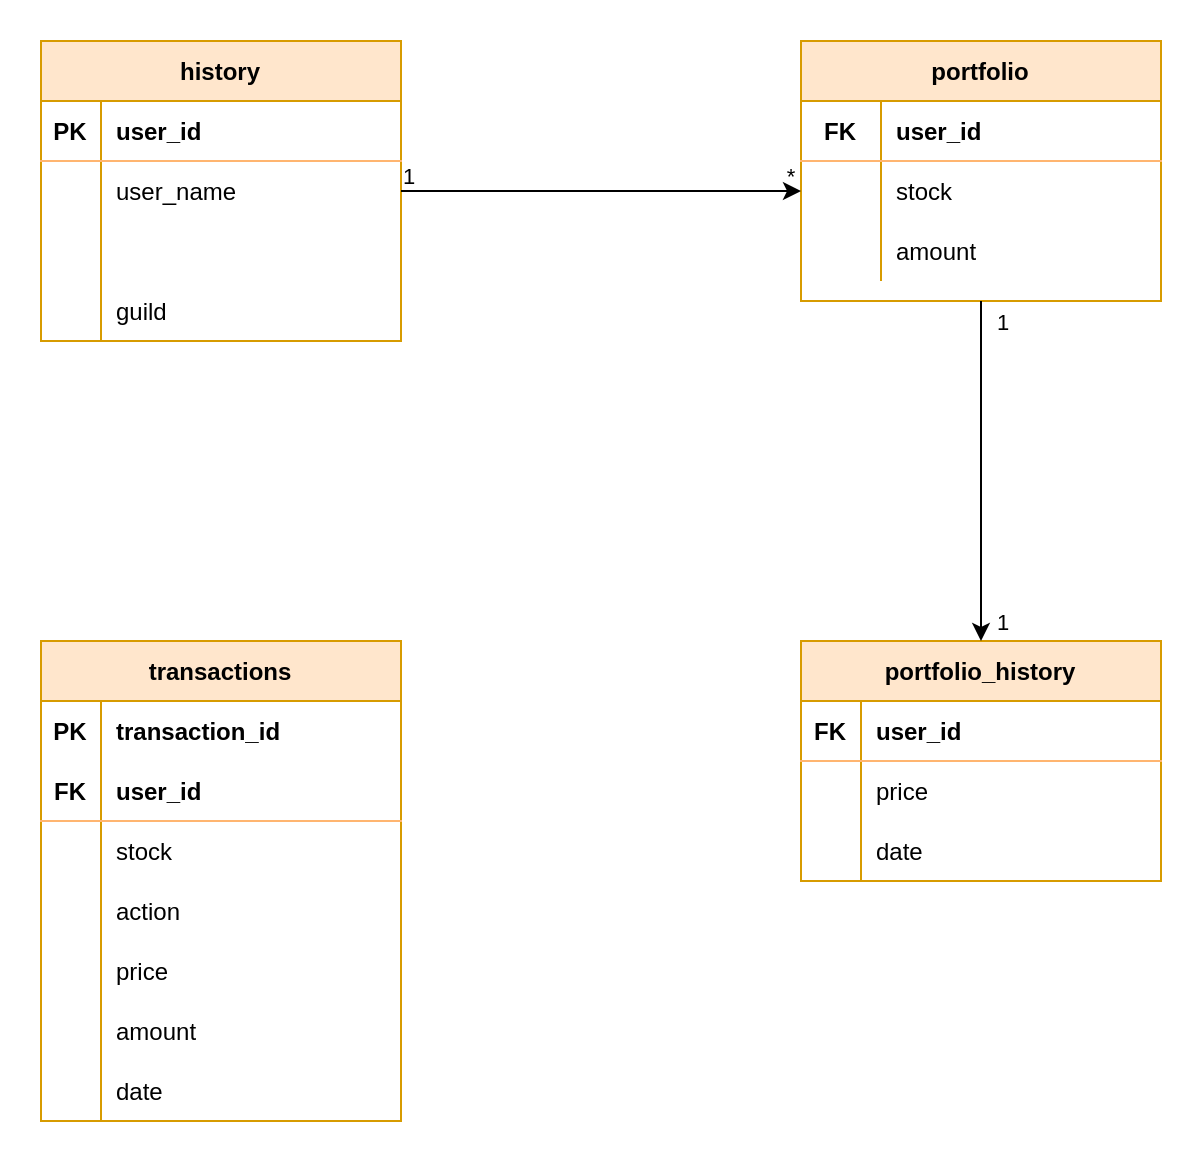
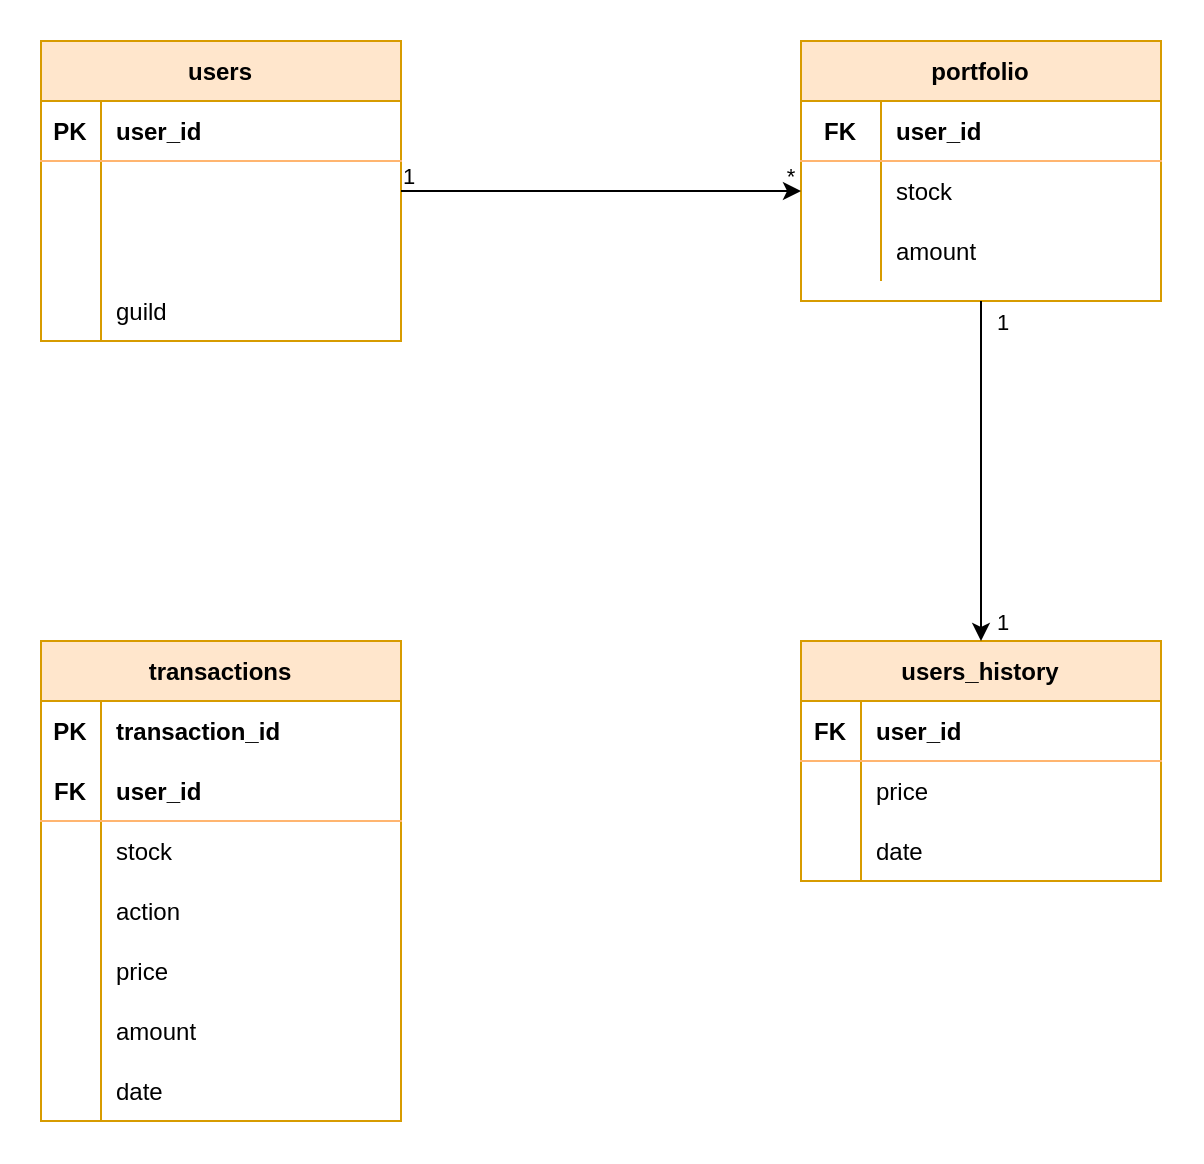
  <mxCell id="0" />
  <mxCell id="1" parent="0" />
- <mxCell id="2" value="history" style="shape=table;startSize=30;container=1;collapsible=1;childLayout=tableLayout;fixedRows=1;rowLines=0;fontStyle=1;align=center;resizeLast=1;strokeColor=#d79b00;fillColor=#ffe6cc;" parent="1" vertex="1"><mxGeometry x="20" y="20" width="180" height="150" as="geometry" /></mxCell>
+ <mxCell id="2" value="users" style="shape=table;startSize=30;container=1;collapsible=1;childLayout=tableLayout;fixedRows=1;rowLines=0;fontStyle=1;align=center;resizeLast=1;strokeColor=#d79b00;fillColor=#ffe6cc;" parent="1" vertex="1"><mxGeometry x="20" y="20" width="180" height="150" as="geometry" /></mxCell>
  <mxCell id="3" value="" style="shape=partialRectangle;collapsible=0;dropTarget=0;pointerEvents=0;fillColor=none;top=0;left=0;bottom=1;right=0;points=[[0,0.5],[1,0.5]];portConstraint=eastwest;strokeColor=#FFB570;" parent="2" vertex="1"><mxGeometry y="30" width="180" height="30" as="geometry" /></mxCell>
  <mxCell id="4" value="PK" style="shape=partialRectangle;connectable=0;fillColor=none;top=0;left=0;bottom=0;right=0;fontStyle=1;overflow=hidden;" parent="3" vertex="1"><mxGeometry width="30" height="30" as="geometry" /></mxCell>
  <mxCell id="5" value="user_id" style="shape=partialRectangle;connectable=0;fillColor=none;top=0;left=0;bottom=0;right=0;align=left;spacingLeft=6;fontStyle=1;overflow=hidden;" parent="3" vertex="1"><mxGeometry x="30" width="150" height="30" as="geometry" /></mxCell>
  <mxCell id="6" value="" style="shape=partialRectangle;collapsible=0;dropTarget=0;pointerEvents=0;fillColor=none;top=0;left=0;bottom=0;right=0;points=[[0,0.5],[1,0.5]];portConstraint=eastwest;" parent="2" vertex="1"><mxGeometry y="60" width="180" height="30" as="geometry" /></mxCell>
  <mxCell id="7" value="" style="shape=partialRectangle;connectable=0;fillColor=none;top=0;left=0;bottom=0;right=0;editable=1;overflow=hidden;" parent="6" vertex="1"><mxGeometry width="30" height="30" as="geometry" /></mxCell>
- <mxCell id="8" value="user_name" style="shape=partialRectangle;connectable=0;fillColor=none;top=0;left=0;bottom=0;right=0;align=left;spacingLeft=6;overflow=hidden;fontStyle=0" parent="6" vertex="1"><mxGeometry x="30" width="150" height="30" as="geometry" /></mxCell>
  <mxCell id="9" value="" style="shape=partialRectangle;collapsible=0;dropTarget=0;pointerEvents=0;fillColor=none;top=0;left=0;bottom=0;right=0;points=[[0,0.5],[1,0.5]];portConstraint=eastwest;" parent="2" vertex="1"><mxGeometry y="90" width="180" height="30" as="geometry" /></mxCell>
  <mxCell id="10" value="" style="shape=partialRectangle;connectable=0;fillColor=none;top=0;left=0;bottom=0;right=0;editable=1;overflow=hidden;" parent="9" vertex="1"><mxGeometry width="30" height="30" as="geometry" /></mxCell>
  <mxCell id="11" value="" style="shape=partialRectangle;collapsible=0;dropTarget=0;pointerEvents=0;fillColor=none;top=0;left=0;bottom=0;right=0;points=[[0,0.5],[1,0.5]];portConstraint=eastwest;" parent="2" vertex="1"><mxGeometry y="120" width="180" height="30" as="geometry" /></mxCell>
  <mxCell id="12" value="" style="shape=partialRectangle;connectable=0;fillColor=none;top=0;left=0;bottom=0;right=0;editable=1;overflow=hidden;" parent="11" vertex="1"><mxGeometry width="30" height="30" as="geometry" /></mxCell>
  <mxCell id="13" value="guild" style="shape=partialRectangle;connectable=0;fillColor=none;top=0;left=0;bottom=0;right=0;align=left;spacingLeft=6;overflow=hidden;" parent="11" vertex="1"><mxGeometry x="30" width="150" height="30" as="geometry" /></mxCell>
  <mxCell id="14" value="portfolio" style="shape=table;startSize=30;container=1;collapsible=1;childLayout=tableLayout;fixedRows=1;rowLines=0;fontStyle=1;align=center;resizeLast=1;strokeColor=#d79b00;fillColor=#ffe6cc;" parent="1" vertex="1"><mxGeometry x="400" y="20" width="180" height="130" as="geometry" /></mxCell>
  <mxCell id="15" value="" style="shape=partialRectangle;collapsible=0;dropTarget=0;pointerEvents=0;fillColor=none;top=0;left=0;bottom=1;right=0;points=[[0,0.5],[1,0.5]];portConstraint=eastwest;strokeColor=#FFB570;" parent="14" vertex="1"><mxGeometry y="30" width="180" height="30" as="geometry" /></mxCell>
  <mxCell id="16" value="FK" style="shape=partialRectangle;connectable=0;fillColor=none;top=0;left=0;bottom=0;right=0;fontStyle=1;overflow=hidden;" parent="15" vertex="1"><mxGeometry width="40" height="30" as="geometry" /></mxCell>
  <mxCell id="17" value="user_id" style="shape=partialRectangle;connectable=0;fillColor=none;top=0;left=0;bottom=0;right=0;align=left;spacingLeft=6;fontStyle=1;overflow=hidden;" parent="15" vertex="1"><mxGeometry x="40" width="140" height="30" as="geometry" /></mxCell>
  <mxCell id="18" value="" style="shape=partialRectangle;collapsible=0;dropTarget=0;pointerEvents=0;fillColor=none;top=0;left=0;bottom=0;right=0;points=[[0,0.5],[1,0.5]];portConstraint=eastwest;" parent="14" vertex="1"><mxGeometry y="60" width="180" height="30" as="geometry" /></mxCell>
  <mxCell id="19" value="" style="shape=partialRectangle;connectable=0;fillColor=none;top=0;left=0;bottom=0;right=0;editable=1;overflow=hidden;" parent="18" vertex="1"><mxGeometry width="40" height="30" as="geometry" /></mxCell>
  <mxCell id="20" value="stock" style="shape=partialRectangle;connectable=0;fillColor=none;top=0;left=0;bottom=0;right=0;align=left;spacingLeft=6;overflow=hidden;" parent="18" vertex="1"><mxGeometry x="40" width="140" height="30" as="geometry" /></mxCell>
  <mxCell id="21" value="" style="shape=partialRectangle;collapsible=0;dropTarget=0;pointerEvents=0;fillColor=none;top=0;left=0;bottom=0;right=0;points=[[0,0.5],[1,0.5]];portConstraint=eastwest;" vertex="1" parent="14"><mxGeometry y="90" width="180" height="30" as="geometry" /></mxCell>
  <mxCell id="22" value="" style="shape=partialRectangle;connectable=0;fillColor=none;top=0;left=0;bottom=0;right=0;editable=1;overflow=hidden;" vertex="1" parent="21"><mxGeometry width="40" height="30" as="geometry" /></mxCell>
  <mxCell id="23" value="amount" style="shape=partialRectangle;connectable=0;fillColor=none;top=0;left=0;bottom=0;right=0;align=left;spacingLeft=6;overflow=hidden;" vertex="1" parent="21"><mxGeometry x="40" width="140" height="30" as="geometry" /></mxCell>
  <mxCell id="24" value="transactions" style="shape=table;startSize=30;container=1;collapsible=1;childLayout=tableLayout;fixedRows=1;rowLines=0;fontStyle=1;align=center;resizeLast=1;strokeColor=#d79b00;fillColor=#ffe6cc;" vertex="1" parent="1"><mxGeometry x="20" y="320" width="180" height="240" as="geometry" /></mxCell>
  <mxCell id="25" value="" style="shape=partialRectangle;collapsible=0;dropTarget=0;pointerEvents=0;fillColor=none;top=0;left=0;bottom=0;right=0;points=[[0,0.5],[1,0.5]];portConstraint=eastwest;" vertex="1" parent="24"><mxGeometry y="30" width="180" height="30" as="geometry" /></mxCell>
  <mxCell id="26" value="PK" style="shape=partialRectangle;connectable=0;fillColor=none;top=0;left=0;bottom=0;right=0;editable=1;overflow=hidden;fontStyle=1" vertex="1" parent="25"><mxGeometry width="30" height="30" as="geometry" /></mxCell>
  <mxCell id="27" value="transaction_id" style="shape=partialRectangle;connectable=0;fillColor=none;top=0;left=0;bottom=0;right=0;align=left;spacingLeft=6;overflow=hidden;fontStyle=1" vertex="1" parent="25"><mxGeometry x="30" width="150" height="30" as="geometry" /></mxCell>
  <mxCell id="28" value="" style="shape=partialRectangle;collapsible=0;dropTarget=0;pointerEvents=0;fillColor=none;top=0;left=0;bottom=1;right=0;points=[[0,0.5],[1,0.5]];portConstraint=eastwest;strokeColor=#FFB570;" vertex="1" parent="24"><mxGeometry y="60" width="180" height="30" as="geometry" /></mxCell>
  <mxCell id="29" value="FK" style="shape=partialRectangle;connectable=0;fillColor=none;top=0;left=0;bottom=0;right=0;fontStyle=1;overflow=hidden;" vertex="1" parent="28"><mxGeometry width="30" height="30" as="geometry" /></mxCell>
  <mxCell id="30" value="user_id" style="shape=partialRectangle;connectable=0;fillColor=none;top=0;left=0;bottom=0;right=0;align=left;spacingLeft=6;fontStyle=1;overflow=hidden;" vertex="1" parent="28"><mxGeometry x="30" width="150" height="30" as="geometry" /></mxCell>
  <mxCell id="31" value="" style="shape=partialRectangle;collapsible=0;dropTarget=0;pointerEvents=0;fillColor=none;top=0;left=0;bottom=0;right=0;points=[[0,0.5],[1,0.5]];portConstraint=eastwest;" vertex="1" parent="24"><mxGeometry y="90" width="180" height="30" as="geometry" /></mxCell>
  <mxCell id="32" value="" style="shape=partialRectangle;connectable=0;fillColor=none;top=0;left=0;bottom=0;right=0;editable=1;overflow=hidden;" vertex="1" parent="31"><mxGeometry width="30" height="30" as="geometry" /></mxCell>
  <mxCell id="33" value="stock" style="shape=partialRectangle;connectable=0;fillColor=none;top=0;left=0;bottom=0;right=0;align=left;spacingLeft=6;overflow=hidden;" vertex="1" parent="31"><mxGeometry x="30" width="150" height="30" as="geometry" /></mxCell>
  <mxCell id="34" value="" style="shape=partialRectangle;collapsible=0;dropTarget=0;pointerEvents=0;fillColor=none;top=0;left=0;bottom=0;right=0;points=[[0,0.5],[1,0.5]];portConstraint=eastwest;" vertex="1" parent="24"><mxGeometry y="120" width="180" height="30" as="geometry" /></mxCell>
  <mxCell id="35" value="" style="shape=partialRectangle;connectable=0;fillColor=none;top=0;left=0;bottom=0;right=0;editable=1;overflow=hidden;" vertex="1" parent="34"><mxGeometry width="30" height="30" as="geometry" /></mxCell>
  <mxCell id="36" value="action" style="shape=partialRectangle;connectable=0;fillColor=none;top=0;left=0;bottom=0;right=0;align=left;spacingLeft=6;overflow=hidden;" vertex="1" parent="34"><mxGeometry x="30" width="150" height="30" as="geometry" /></mxCell>
  <mxCell id="37" value="" style="shape=partialRectangle;collapsible=0;dropTarget=0;pointerEvents=0;fillColor=none;top=0;left=0;bottom=0;right=0;points=[[0,0.5],[1,0.5]];portConstraint=eastwest;" vertex="1" parent="24"><mxGeometry y="150" width="180" height="30" as="geometry" /></mxCell>
  <mxCell id="38" value="" style="shape=partialRectangle;connectable=0;fillColor=none;top=0;left=0;bottom=0;right=0;editable=1;overflow=hidden;" vertex="1" parent="37"><mxGeometry width="30" height="30" as="geometry" /></mxCell>
  <mxCell id="39" value="price" style="shape=partialRectangle;connectable=0;fillColor=none;top=0;left=0;bottom=0;right=0;align=left;spacingLeft=6;overflow=hidden;" vertex="1" parent="37"><mxGeometry x="30" width="150" height="30" as="geometry" /></mxCell>
  <mxCell id="40" value="" style="shape=partialRectangle;collapsible=0;dropTarget=0;pointerEvents=0;fillColor=none;top=0;left=0;bottom=0;right=0;points=[[0,0.5],[1,0.5]];portConstraint=eastwest;" vertex="1" parent="24"><mxGeometry y="180" width="180" height="30" as="geometry" /></mxCell>
  <mxCell id="41" value="" style="shape=partialRectangle;connectable=0;fillColor=none;top=0;left=0;bottom=0;right=0;editable=1;overflow=hidden;" vertex="1" parent="40"><mxGeometry width="30" height="30" as="geometry" /></mxCell>
  <mxCell id="42" value="amount" style="shape=partialRectangle;connectable=0;fillColor=none;top=0;left=0;bottom=0;right=0;align=left;spacingLeft=6;overflow=hidden;" vertex="1" parent="40"><mxGeometry x="30" width="150" height="30" as="geometry" /></mxCell>
  <mxCell id="43" value="" style="shape=partialRectangle;collapsible=0;dropTarget=0;pointerEvents=0;fillColor=none;top=0;left=0;bottom=0;right=0;points=[[0,0.5],[1,0.5]];portConstraint=eastwest;" vertex="1" parent="24"><mxGeometry y="210" width="180" height="30" as="geometry" /></mxCell>
  <mxCell id="44" value="" style="shape=partialRectangle;connectable=0;fillColor=none;top=0;left=0;bottom=0;right=0;editable=1;overflow=hidden;" vertex="1" parent="43"><mxGeometry width="30" height="30" as="geometry" /></mxCell>
  <mxCell id="45" value="date" style="shape=partialRectangle;connectable=0;fillColor=none;top=0;left=0;bottom=0;right=0;align=left;spacingLeft=6;overflow=hidden;" vertex="1" parent="43"><mxGeometry x="30" width="150" height="30" as="geometry" /></mxCell>
  <mxCell id="46" value="" style="shape=partialRectangle;collapsible=0;dropTarget=0;pointerEvents=0;fillColor=none;top=0;left=0;bottom=0;right=0;points=[[0,0.5],[1,0.5]];portConstraint=eastwest;" vertex="1" parent="1"><mxGeometry x="50" y="420" width="180" height="30" as="geometry" /></mxCell>
- <mxCell id="47" value="portfolio_history" style="shape=table;startSize=30;container=1;collapsible=1;childLayout=tableLayout;fixedRows=1;rowLines=0;fontStyle=1;align=center;resizeLast=1;strokeColor=#d79b00;fillColor=#ffe6cc;" vertex="1" parent="1"><mxGeometry x="400" y="320" width="180" height="120" as="geometry" /></mxCell>
+ <mxCell id="47" value="users_history" style="shape=table;startSize=30;container=1;collapsible=1;childLayout=tableLayout;fixedRows=1;rowLines=0;fontStyle=1;align=center;resizeLast=1;strokeColor=#d79b00;fillColor=#ffe6cc;" vertex="1" parent="1"><mxGeometry x="400" y="320" width="180" height="120" as="geometry" /></mxCell>
  <mxCell id="48" value="" style="shape=partialRectangle;collapsible=0;dropTarget=0;pointerEvents=0;fillColor=none;top=0;left=0;bottom=1;right=0;points=[[0,0.5],[1,0.5]];portConstraint=eastwest;strokeColor=#FFB570;" vertex="1" parent="47"><mxGeometry y="30" width="180" height="30" as="geometry" /></mxCell>
  <mxCell id="49" value="FK" style="shape=partialRectangle;connectable=0;fillColor=none;top=0;left=0;bottom=0;right=0;fontStyle=1;overflow=hidden;" vertex="1" parent="48"><mxGeometry width="30" height="30" as="geometry" /></mxCell>
  <mxCell id="50" value="user_id" style="shape=partialRectangle;connectable=0;fillColor=none;top=0;left=0;bottom=0;right=0;align=left;spacingLeft=6;fontStyle=1;overflow=hidden;strokeColor=#FFB570;" vertex="1" parent="48"><mxGeometry x="30" width="150" height="30" as="geometry" /></mxCell>
  <mxCell id="51" value="" style="shape=partialRectangle;collapsible=0;dropTarget=0;pointerEvents=0;fillColor=none;top=0;left=0;bottom=0;right=0;points=[[0,0.5],[1,0.5]];portConstraint=eastwest;" vertex="1" parent="47"><mxGeometry y="60" width="180" height="30" as="geometry" /></mxCell>
  <mxCell id="52" value="" style="shape=partialRectangle;connectable=0;fillColor=none;top=0;left=0;bottom=0;right=0;editable=1;overflow=hidden;" vertex="1" parent="51"><mxGeometry width="30" height="30" as="geometry" /></mxCell>
  <mxCell id="53" value="price" style="shape=partialRectangle;connectable=0;fillColor=none;top=0;left=0;bottom=0;right=0;align=left;spacingLeft=6;overflow=hidden;" vertex="1" parent="51"><mxGeometry x="30" width="150" height="30" as="geometry" /></mxCell>
  <mxCell id="54" value="" style="shape=partialRectangle;collapsible=0;dropTarget=0;pointerEvents=0;fillColor=none;top=0;left=0;bottom=0;right=0;points=[[0,0.5],[1,0.5]];portConstraint=eastwest;" vertex="1" parent="47"><mxGeometry y="90" width="180" height="30" as="geometry" /></mxCell>
  <mxCell id="55" value="" style="shape=partialRectangle;connectable=0;fillColor=none;top=0;left=0;bottom=0;right=0;editable=1;overflow=hidden;" vertex="1" parent="54"><mxGeometry width="30" height="30" as="geometry" /></mxCell>
  <mxCell id="56" value="date" style="shape=partialRectangle;connectable=0;fillColor=none;top=0;left=0;bottom=0;right=0;align=left;spacingLeft=6;overflow=hidden;" vertex="1" parent="54"><mxGeometry x="30" width="150" height="30" as="geometry" /></mxCell>
  <mxCell id="57" value="" style="endArrow=classic;html=1;entryX=0;entryY=0.5;entryDx=0;entryDy=0;exitX=1;exitY=0.5;exitDx=0;exitDy=0;" edge="1" parent="1" source="6" target="18"><mxGeometry width="50" height="50" relative="1" as="geometry"><mxPoint x="330" y="120" as="sourcePoint" /><mxPoint x="350" y="100" as="targetPoint" /></mxGeometry></mxCell>
  <mxCell id="58" value="1" style="edgeLabel;html=1;align=center;verticalAlign=middle;resizable=0;points=[];" vertex="1" connectable="0" parent="57"><mxGeometry x="-0.75" y="-1" relative="1" as="geometry"><mxPoint x="-21.24" y="-9" as="offset" /></mxGeometry></mxCell>
  <mxCell id="59" value="*" style="edgeLabel;html=1;align=center;verticalAlign=middle;resizable=0;points=[];labelBackgroundColor=none;" vertex="1" connectable="0" parent="57"><mxGeometry x="0.708" relative="1" as="geometry"><mxPoint x="23.2" y="-8" as="offset" /></mxGeometry></mxCell>
  <mxCell id="60" value="" style="endArrow=classic;html=1;entryX=0.5;entryY=0;entryDx=0;entryDy=0;exitX=0.5;exitY=1;exitDx=0;exitDy=0;" edge="1" parent="1" source="14" target="47"><mxGeometry width="50" height="50" relative="1" as="geometry"><mxPoint x="480" y="270" as="sourcePoint" /><mxPoint x="530" y="220" as="targetPoint" /></mxGeometry></mxCell>
  <mxCell id="61" value="1" style="edgeLabel;html=1;align=center;verticalAlign=middle;resizable=0;points=[];" vertex="1" connectable="0" parent="60"><mxGeometry x="0.165" relative="1" as="geometry"><mxPoint x="10" y="61.14" as="offset" /></mxGeometry></mxCell>
  <mxCell id="62" value="1" style="edgeLabel;html=1;align=center;verticalAlign=middle;resizable=0;points=[];" vertex="1" connectable="0" parent="60"><mxGeometry x="-0.857" y="-1" relative="1" as="geometry"><mxPoint x="11" y="-2" as="offset" /></mxGeometry></mxCell>
